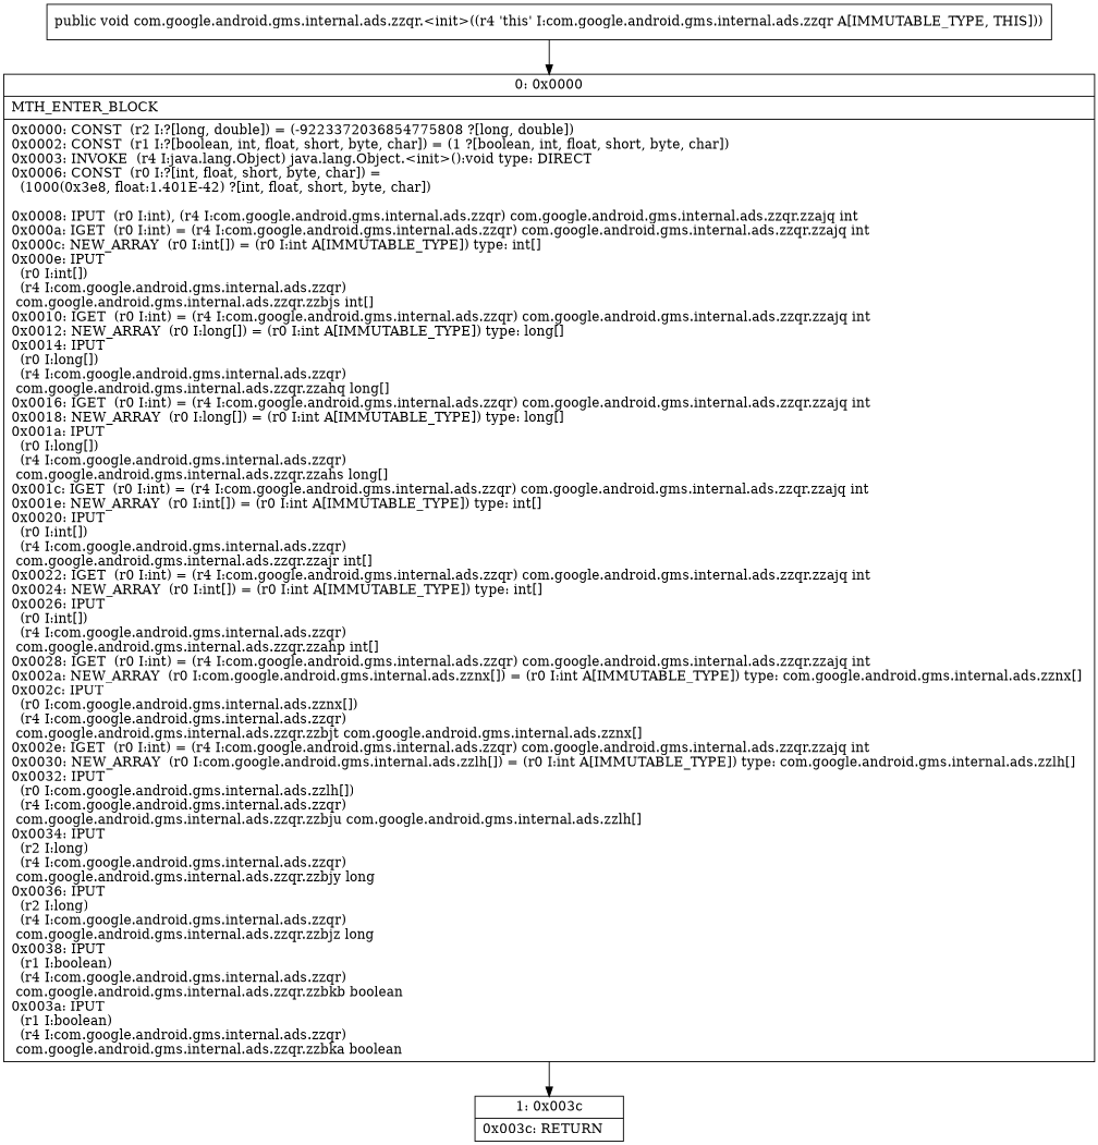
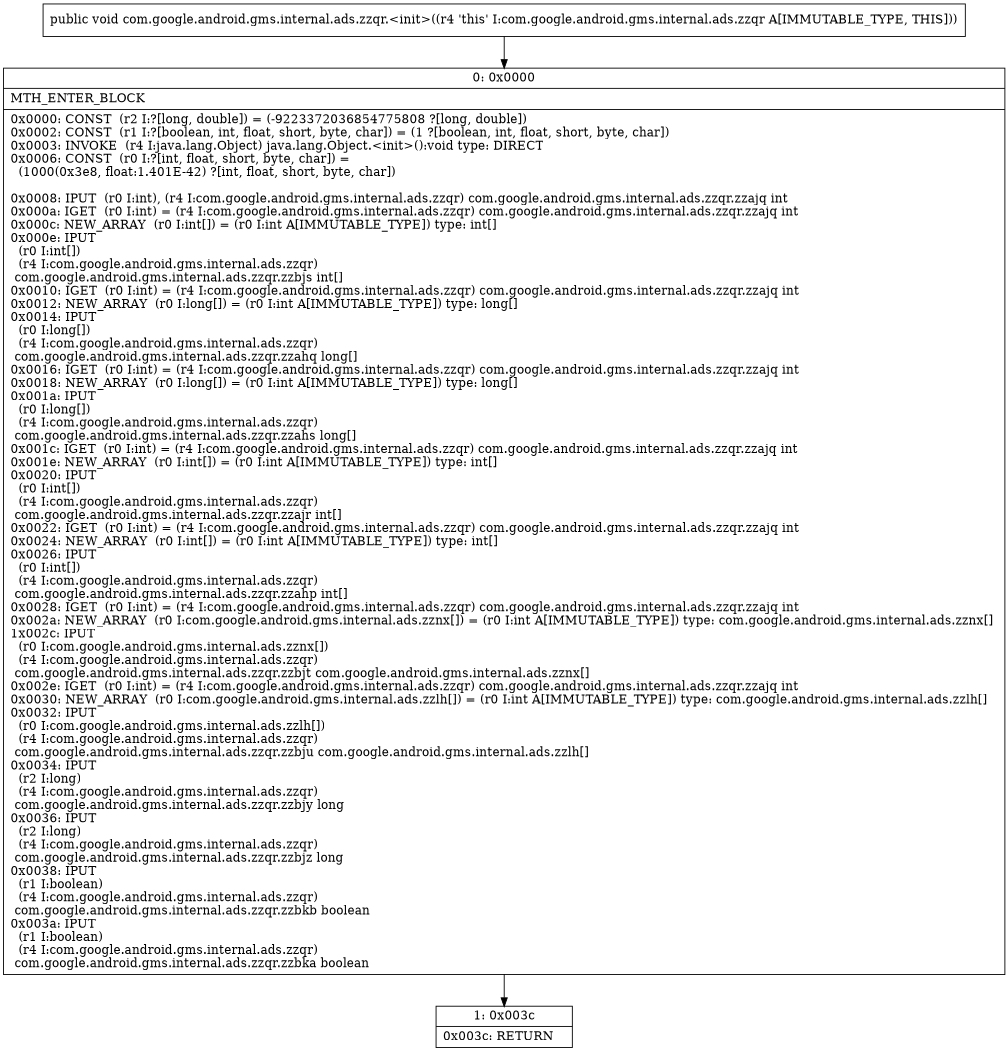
  digraph {
    fontname="DejaVu Serif"
    node [shape=record fontname="DejaVu Serif"]
    edge [fontname="DejaVu Serif"]
-   n1 [label="{0\:\ 0x0000|MTH_ENTER_BLOCK\l|0x0000: CONST  (r2 I:?[long, double]) = (\-9223372036854775808 ?[long, double]) \l0x0002: CONST  (r1 I:?[boolean, int, float, short, byte, char]) = (1 ?[boolean, int, float, short, byte, char]) \l0x0003: INVOKE  (r4 I:java.lang.Object) java.lang.Object.\<init\>():void type: DIRECT \l0x0006: CONST  (r0 I:?[int, float, short, byte, char]) = \l  (1000(0x3e8, float:1.401E\-42) ?[int, float, short, byte, char])\l \l0x0008: IPUT  (r0 I:int), (r4 I:com.google.android.gms.internal.ads.zzqr) com.google.android.gms.internal.ads.zzqr.zzajq int \l0x000a: IGET  (r0 I:int) = (r4 I:com.google.android.gms.internal.ads.zzqr) com.google.android.gms.internal.ads.zzqr.zzajq int \l0x000c: NEW_ARRAY  (r0 I:int[]) = (r0 I:int A[IMMUTABLE_TYPE]) type: int[] \l0x000e: IPUT  \l  (r0 I:int[])\l  (r4 I:com.google.android.gms.internal.ads.zzqr)\l com.google.android.gms.internal.ads.zzqr.zzbjs int[] \l0x0010: IGET  (r0 I:int) = (r4 I:com.google.android.gms.internal.ads.zzqr) com.google.android.gms.internal.ads.zzqr.zzajq int \l0x0012: NEW_ARRAY  (r0 I:long[]) = (r0 I:int A[IMMUTABLE_TYPE]) type: long[] \l0x0014: IPUT  \l  (r0 I:long[])\l  (r4 I:com.google.android.gms.internal.ads.zzqr)\l com.google.android.gms.internal.ads.zzqr.zzahq long[] \l0x0016: IGET  (r0 I:int) = (r4 I:com.google.android.gms.internal.ads.zzqr) com.google.android.gms.internal.ads.zzqr.zzajq int \l0x0018: NEW_ARRAY  (r0 I:long[]) = (r0 I:int A[IMMUTABLE_TYPE]) type: long[] \l0x001a: IPUT  \l  (r0 I:long[])\l  (r4 I:com.google.android.gms.internal.ads.zzqr)\l com.google.android.gms.internal.ads.zzqr.zzahs long[] \l0x001c: IGET  (r0 I:int) = (r4 I:com.google.android.gms.internal.ads.zzqr) com.google.android.gms.internal.ads.zzqr.zzajq int \l0x001e: NEW_ARRAY  (r0 I:int[]) = (r0 I:int A[IMMUTABLE_TYPE]) type: int[] \l0x0020: IPUT  \l  (r0 I:int[])\l  (r4 I:com.google.android.gms.internal.ads.zzqr)\l com.google.android.gms.internal.ads.zzqr.zzajr int[] \l0x0022: IGET  (r0 I:int) = (r4 I:com.google.android.gms.internal.ads.zzqr) com.google.android.gms.internal.ads.zzqr.zzajq int \l0x0024: NEW_ARRAY  (r0 I:int[]) = (r0 I:int A[IMMUTABLE_TYPE]) type: int[] \l0x0026: IPUT  \l  (r0 I:int[])\l  (r4 I:com.google.android.gms.internal.ads.zzqr)\l com.google.android.gms.internal.ads.zzqr.zzahp int[] \l0x0028: IGET  (r0 I:int) = (r4 I:com.google.android.gms.internal.ads.zzqr) com.google.android.gms.internal.ads.zzqr.zzajq int \l0x002a: NEW_ARRAY  (r0 I:com.google.android.gms.internal.ads.zznx[]) = (r0 I:int A[IMMUTABLE_TYPE]) type: com.google.android.gms.internal.ads.zznx[] \l0x002c: IPUT  \l  (r0 I:com.google.android.gms.internal.ads.zznx[])\l  (r4 I:com.google.android.gms.internal.ads.zzqr)\l com.google.android.gms.internal.ads.zzqr.zzbjt com.google.android.gms.internal.ads.zznx[] \l0x002e: IGET  (r0 I:int) = (r4 I:com.google.android.gms.internal.ads.zzqr) com.google.android.gms.internal.ads.zzqr.zzajq int \l0x0030: NEW_ARRAY  (r0 I:com.google.android.gms.internal.ads.zzlh[]) = (r0 I:int A[IMMUTABLE_TYPE]) type: com.google.android.gms.internal.ads.zzlh[] \l0x0032: IPUT  \l  (r0 I:com.google.android.gms.internal.ads.zzlh[])\l  (r4 I:com.google.android.gms.internal.ads.zzqr)\l com.google.android.gms.internal.ads.zzqr.zzbju com.google.android.gms.internal.ads.zzlh[] \l0x0034: IPUT  \l  (r2 I:long)\l  (r4 I:com.google.android.gms.internal.ads.zzqr)\l com.google.android.gms.internal.ads.zzqr.zzbjy long \l0x0036: IPUT  \l  (r2 I:long)\l  (r4 I:com.google.android.gms.internal.ads.zzqr)\l com.google.android.gms.internal.ads.zzqr.zzbjz long \l0x0038: IPUT  \l  (r1 I:boolean)\l  (r4 I:com.google.android.gms.internal.ads.zzqr)\l com.google.android.gms.internal.ads.zzqr.zzbkb boolean \l0x003a: IPUT  \l  (r1 I:boolean)\l  (r4 I:com.google.android.gms.internal.ads.zzqr)\l com.google.android.gms.internal.ads.zzqr.zzbka boolean \l}"]
+   n1 [label="{0\:\ 0x0000|MTH_ENTER_BLOCK\l|0x0000: CONST  (r2 I:?[long, double]) = (\-9223372036854775808 ?[long, double]) \l0x0002: CONST  (r1 I:?[boolean, int, float, short, byte, char]) = (1 ?[boolean, int, float, short, byte, char]) \l0x0003: INVOKE  (r4 I:java.lang.Object) java.lang.Object.\<init\>():void type: DIRECT \l0x0006: CONST  (r0 I:?[int, float, short, byte, char]) = \l  (1000(0x3e8, float:1.401E\-42) ?[int, float, short, byte, char])\l \l0x0008: IPUT  (r0 I:int), (r4 I:com.google.android.gms.internal.ads.zzqr) com.google.android.gms.internal.ads.zzqr.zzajq int \l0x000a: IGET  (r0 I:int) = (r4 I:com.google.android.gms.internal.ads.zzqr) com.google.android.gms.internal.ads.zzqr.zzajq int \l0x000c: NEW_ARRAY  (r0 I:int[]) = (r0 I:int A[IMMUTABLE_TYPE]) type: int[] \l0x000e: IPUT  \l  (r0 I:int[])\l  (r4 I:com.google.android.gms.internal.ads.zzqr)\l com.google.android.gms.internal.ads.zzqr.zzbjs int[] \l0x0010: IGET  (r0 I:int) = (r4 I:com.google.android.gms.internal.ads.zzqr) com.google.android.gms.internal.ads.zzqr.zzajq int \l0x0012: NEW_ARRAY  (r0 I:long[]) = (r0 I:int A[IMMUTABLE_TYPE]) type: long[] \l0x0014: IPUT  \l  (r0 I:long[])\l  (r4 I:com.google.android.gms.internal.ads.zzqr)\l com.google.android.gms.internal.ads.zzqr.zzahq long[] \l0x0016: IGET  (r0 I:int) = (r4 I:com.google.android.gms.internal.ads.zzqr) com.google.android.gms.internal.ads.zzqr.zzajq int \l0x0018: NEW_ARRAY  (r0 I:long[]) = (r0 I:int A[IMMUTABLE_TYPE]) type: long[] \l0x001a: IPUT  \l  (r0 I:long[])\l  (r4 I:com.google.android.gms.internal.ads.zzqr)\l com.google.android.gms.internal.ads.zzqr.zzahs long[] \l0x001c: IGET  (r0 I:int) = (r4 I:com.google.android.gms.internal.ads.zzqr) com.google.android.gms.internal.ads.zzqr.zzajq int \l0x001e: NEW_ARRAY  (r0 I:int[]) = (r0 I:int A[IMMUTABLE_TYPE]) type: int[] \l0x0020: IPUT  \l  (r0 I:int[])\l  (r4 I:com.google.android.gms.internal.ads.zzqr)\l com.google.android.gms.internal.ads.zzqr.zzajr int[] \l0x0022: IGET  (r0 I:int) = (r4 I:com.google.android.gms.internal.ads.zzqr) com.google.android.gms.internal.ads.zzqr.zzajq int \l0x0024: NEW_ARRAY  (r0 I:int[]) = (r0 I:int A[IMMUTABLE_TYPE]) type: int[] \l0x0026: IPUT  \l  (r0 I:int[])\l  (r4 I:com.google.android.gms.internal.ads.zzqr)\l com.google.android.gms.internal.ads.zzqr.zzahp int[] \l0x0028: IGET  (r0 I:int) = (r4 I:com.google.android.gms.internal.ads.zzqr) com.google.android.gms.internal.ads.zzqr.zzajq int \l0x002a: NEW_ARRAY  (r0 I:com.google.android.gms.internal.ads.zznx[]) = (r0 I:int A[IMMUTABLE_TYPE]) type: com.google.android.gms.internal.ads.zznx[] \l1x002c: IPUT  \l  (r0 I:com.google.android.gms.internal.ads.zznx[])\l  (r4 I:com.google.android.gms.internal.ads.zzqr)\l com.google.android.gms.internal.ads.zzqr.zzbjt com.google.android.gms.internal.ads.zznx[] \l0x002e: IGET  (r0 I:int) = (r4 I:com.google.android.gms.internal.ads.zzqr) com.google.android.gms.internal.ads.zzqr.zzajq int \l0x0030: NEW_ARRAY  (r0 I:com.google.android.gms.internal.ads.zzlh[]) = (r0 I:int A[IMMUTABLE_TYPE]) type: com.google.android.gms.internal.ads.zzlh[] \l0x0032: IPUT  \l  (r0 I:com.google.android.gms.internal.ads.zzlh[])\l  (r4 I:com.google.android.gms.internal.ads.zzqr)\l com.google.android.gms.internal.ads.zzqr.zzbju com.google.android.gms.internal.ads.zzlh[] \l0x0034: IPUT  \l  (r2 I:long)\l  (r4 I:com.google.android.gms.internal.ads.zzqr)\l com.google.android.gms.internal.ads.zzqr.zzbjy long \l0x0036: IPUT  \l  (r2 I:long)\l  (r4 I:com.google.android.gms.internal.ads.zzqr)\l com.google.android.gms.internal.ads.zzqr.zzbjz long \l0x0038: IPUT  \l  (r1 I:boolean)\l  (r4 I:com.google.android.gms.internal.ads.zzqr)\l com.google.android.gms.internal.ads.zzqr.zzbkb boolean \l0x003a: IPUT  \l  (r1 I:boolean)\l  (r4 I:com.google.android.gms.internal.ads.zzqr)\l com.google.android.gms.internal.ads.zzqr.zzbka boolean \l}"]
    n2 [label="{1\:\ 0x003c|0x003c: RETURN   \l}"]
    n3 [label="{public void com.google.android.gms.internal.ads.zzqr.\<init\>((r4 'this' I:com.google.android.gms.internal.ads.zzqr A[IMMUTABLE_TYPE, THIS])) }"]
    n1 -> n2
    n3 -> n1
  }
